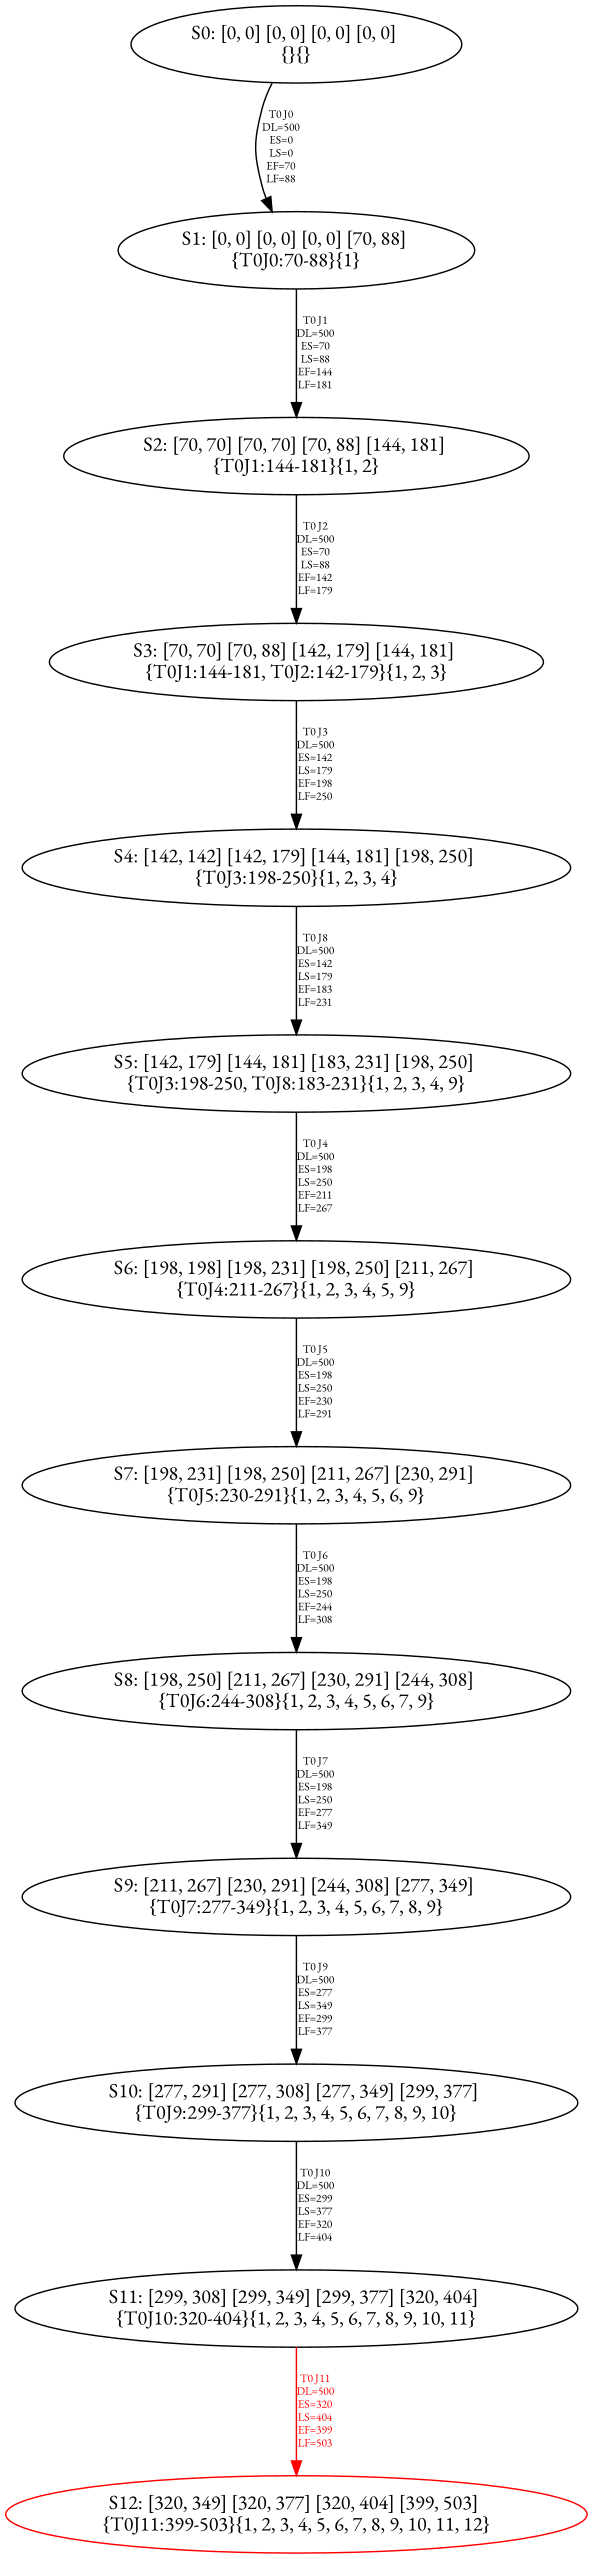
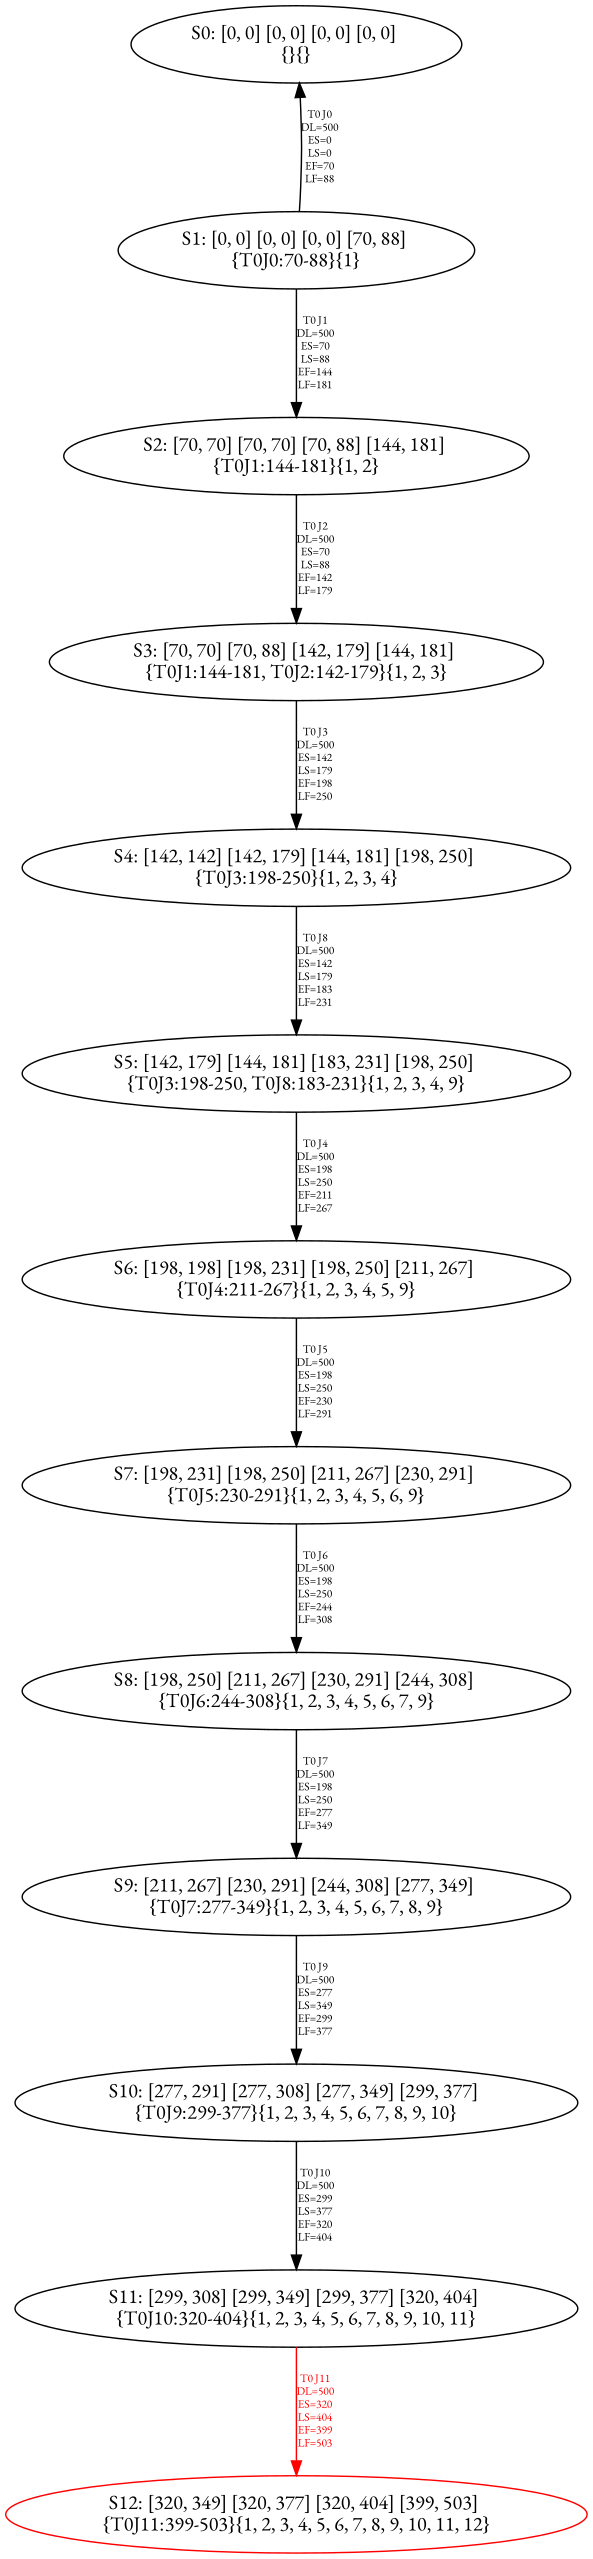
  digraph {
    fontname="EB Garamond"
    node [fontname="EB Garamond"]
    edge [fontsize=8 fontname="EB Garamond"]
    n1 [label="S0: [0, 0] [0, 0] [0, 0] [0, 0] \n{}{}"]
    n2 [label="S1: [0, 0] [0, 0] [0, 0] [70, 88] \n{T0J0:70-88}{1}"]
    n3 [label="S2: [70, 70] [70, 70] [70, 88] [144, 181] \n{T0J1:144-181}{1, 2}"]
    n4 [label="S3: [70, 70] [70, 88] [142, 179] [144, 181] \n{T0J1:144-181, T0J2:142-179}{1, 2, 3}"]
    n5 [label="S4: [142, 142] [142, 179] [144, 181] [198, 250] \n{T0J3:198-250}{1, 2, 3, 4}"]
    n6 [label="S5: [142, 179] [144, 181] [183, 231] [198, 250] \n{T0J3:198-250, T0J8:183-231}{1, 2, 3, 4, 9}"]
    n7 [label="S6: [198, 198] [198, 231] [198, 250] [211, 267] \n{T0J4:211-267}{1, 2, 3, 4, 5, 9}"]
    n8 [label="S7: [198, 231] [198, 250] [211, 267] [230, 291] \n{T0J5:230-291}{1, 2, 3, 4, 5, 6, 9}"]
    n9 [label="S8: [198, 250] [211, 267] [230, 291] [244, 308] \n{T0J6:244-308}{1, 2, 3, 4, 5, 6, 7, 9}"]
    n10 [label="S9: [211, 267] [230, 291] [244, 308] [277, 349] \n{T0J7:277-349}{1, 2, 3, 4, 5, 6, 7, 8, 9}"]
    n11 [label="S10: [277, 291] [277, 308] [277, 349] [299, 377] \n{T0J9:299-377}{1, 2, 3, 4, 5, 6, 7, 8, 9, 10}"]
    n12 [label="S11: [299, 308] [299, 349] [299, 377] [320, 404] \n{T0J10:320-404}{1, 2, 3, 4, 5, 6, 7, 8, 9, 10, 11}"]
    n13 [color=Red label="S12: [320, 349] [320, 377] [320, 404] [399, 503] \n{T0J11:399-503}{1, 2, 3, 4, 5, 6, 7, 8, 9, 10, 11, 12}"]
-   n1 -> n2 [label="T0 J0\nDL=500\nES=0\nLS=0\nEF=70\nLF=88"]
+   n2 -> n1 [label="T0 J0\nDL=500\nES=0\nLS=0\nEF=70\nLF=88"]
    n2 -> n3 [label="T0 J1\nDL=500\nES=70\nLS=88\nEF=144\nLF=181"]
    n3 -> n4 [label="T0 J2\nDL=500\nES=70\nLS=88\nEF=142\nLF=179"]
    n4 -> n5 [label="T0 J3\nDL=500\nES=142\nLS=179\nEF=198\nLF=250"]
    n5 -> n6 [label="T0 J8\nDL=500\nES=142\nLS=179\nEF=183\nLF=231"]
    n6 -> n7 [label="T0 J4\nDL=500\nES=198\nLS=250\nEF=211\nLF=267"]
    n7 -> n8 [label="T0 J5\nDL=500\nES=198\nLS=250\nEF=230\nLF=291"]
    n8 -> n9 [label="T0 J6\nDL=500\nES=198\nLS=250\nEF=244\nLF=308"]
    n9 -> n10 [label="T0 J7\nDL=500\nES=198\nLS=250\nEF=277\nLF=349"]
    n10 -> n11 [label="T0 J9\nDL=500\nES=277\nLS=349\nEF=299\nLF=377"]
    n11 -> n12 [label="T0 J10\nDL=500\nES=299\nLS=377\nEF=320\nLF=404"]
    n12 -> n13 [color=Red fontcolor=Red label="T0 J11\nDL=500\nES=320\nLS=404\nEF=399\nLF=503"]
  }
